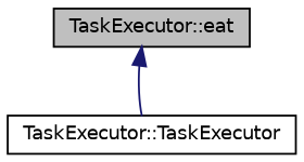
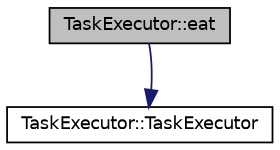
  digraph {
    rankdir=TB
    node [color=black fontname=Helvetica fontsize=10 shape=record style=filled]
    n1 [fillcolor=grey75 fontcolor=black height=0.2 label="TaskExecutor::eat" width=0.4]
    n2 [fillcolor=white height=0.2 label="TaskExecutor::TaskExecutor" width=0.4]
-   n1 -> n2 [color=midnightblue dir=back fontname=Helvetica fontsize=10 labelfontname=Helvetica labelfontsize=10 style=solid]
+   n2 -> n1 [color=midnightblue dir=back fontname=Helvetica fontsize=10 labelfontname=Helvetica labelfontsize=10 style=solid]
  }
